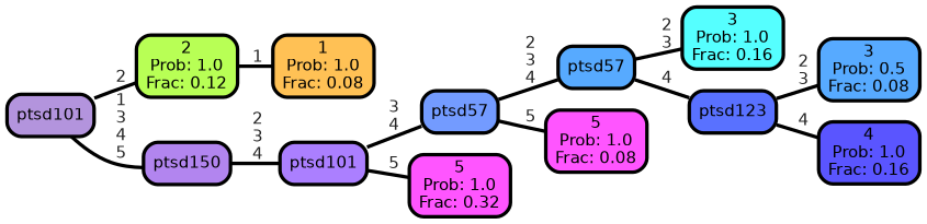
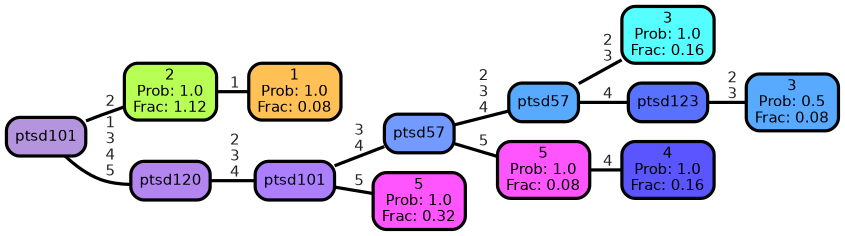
  graph {
    rankdir=LR
    ranksep="0 equally"
    splines=straight
    node [color=black fillcolor="#ff55ff" fontcolor=black fontname=helvetica penwidth=3 shape=box style="filled, rounded"]
    edge [color=black fontcolor=grey14 fontname=helvetica fontweight=bold penwidth=3]
-   n1 [fillcolor="#b8ff55" label="2\nProb: 1.0\nFrac: 0.12"]
+   n1 [fillcolor="#b8ff55" label="2\nProb: 1.0\nFrac: 1.12"]
    n2 [fillcolor="#ffc155" label="1\nProb: 1.0\nFrac: 0.08"]
    n3 [fillcolor="#b394dd" label=ptsd101]
-   n4 [fillcolor="#b285ef" label=ptsd150]
+   n4 [fillcolor="#b285ef" label=ptsd120]
    n5 [fillcolor="#ab7fff" label=ptsd101]
    n6 [fillcolor="#739bff" label=ptsd57]
    n7 [label="5\nProb: 1.0\nFrac: 0.32"]
    n8 [fillcolor="#55ffff" label="3\nProb: 1.0\nFrac: 0.16"]
    n9 [fillcolor="#57aaff" label=ptsd57]
    n10 [fillcolor="#5971ff" label=ptsd123]
    n11 [fillcolor="#57aaff" label="3\nProb: 0.5\nFrac: 0.08"]
    n12 [fillcolor="#5a55ff" label="4\nProb: 1.0\nFrac: 0.16"]
    n13 [label="5\nProb: 1.0\nFrac: 0.08"]
    subgraph sub_1 {
      rank=same
    }
    n1 -- n2 [label=" 1"]
    n3 -- n1 [label=" 2"]
    n3 -- n4 [label=" 1\n 3\n 4\n 5"]
    n4 -- n5 [label=" 2\n 3\n 4"]
    n5 -- n6 [label=" 3\n 4"]
    n5 -- n7 [label=" 5"]
    n6 -- n9 [label=" 2\n 3\n 4"]
    n6 -- n13 [label=" 5"]
    n9 -- n8 [label=" 2\n 3"]
    n9 -- n10 [label=" 4"]
    n10 -- n11 [label=" 2\n 3"]
-   n10 -- n12 [label=" 4"]
+   n13 -- n12 [label=" 4"]
  }
